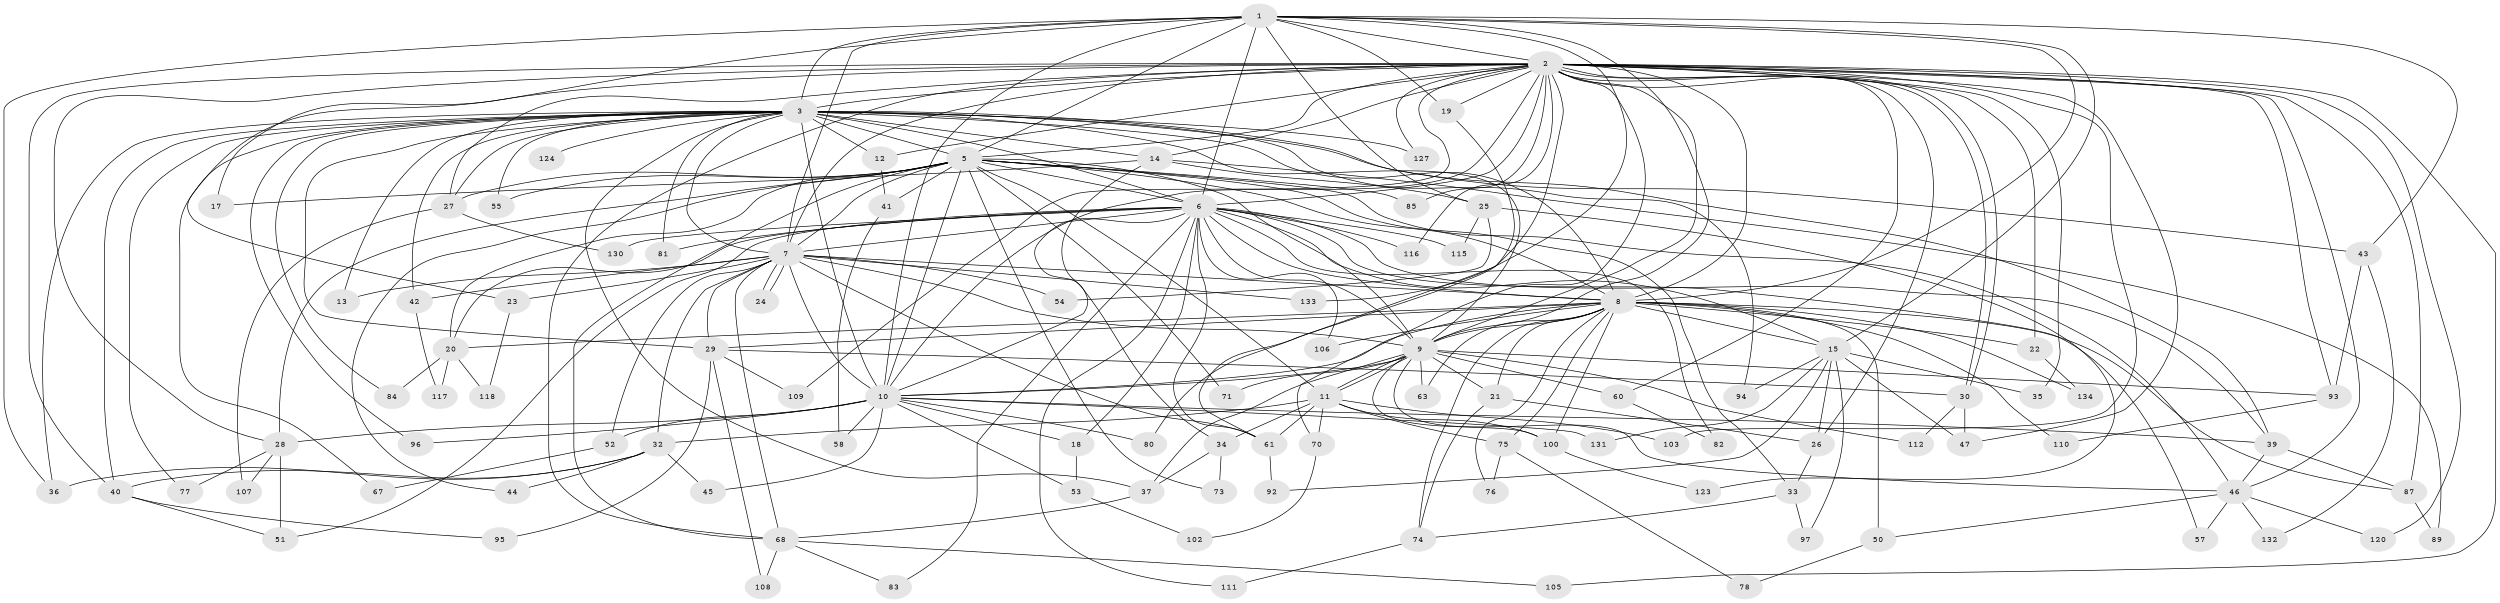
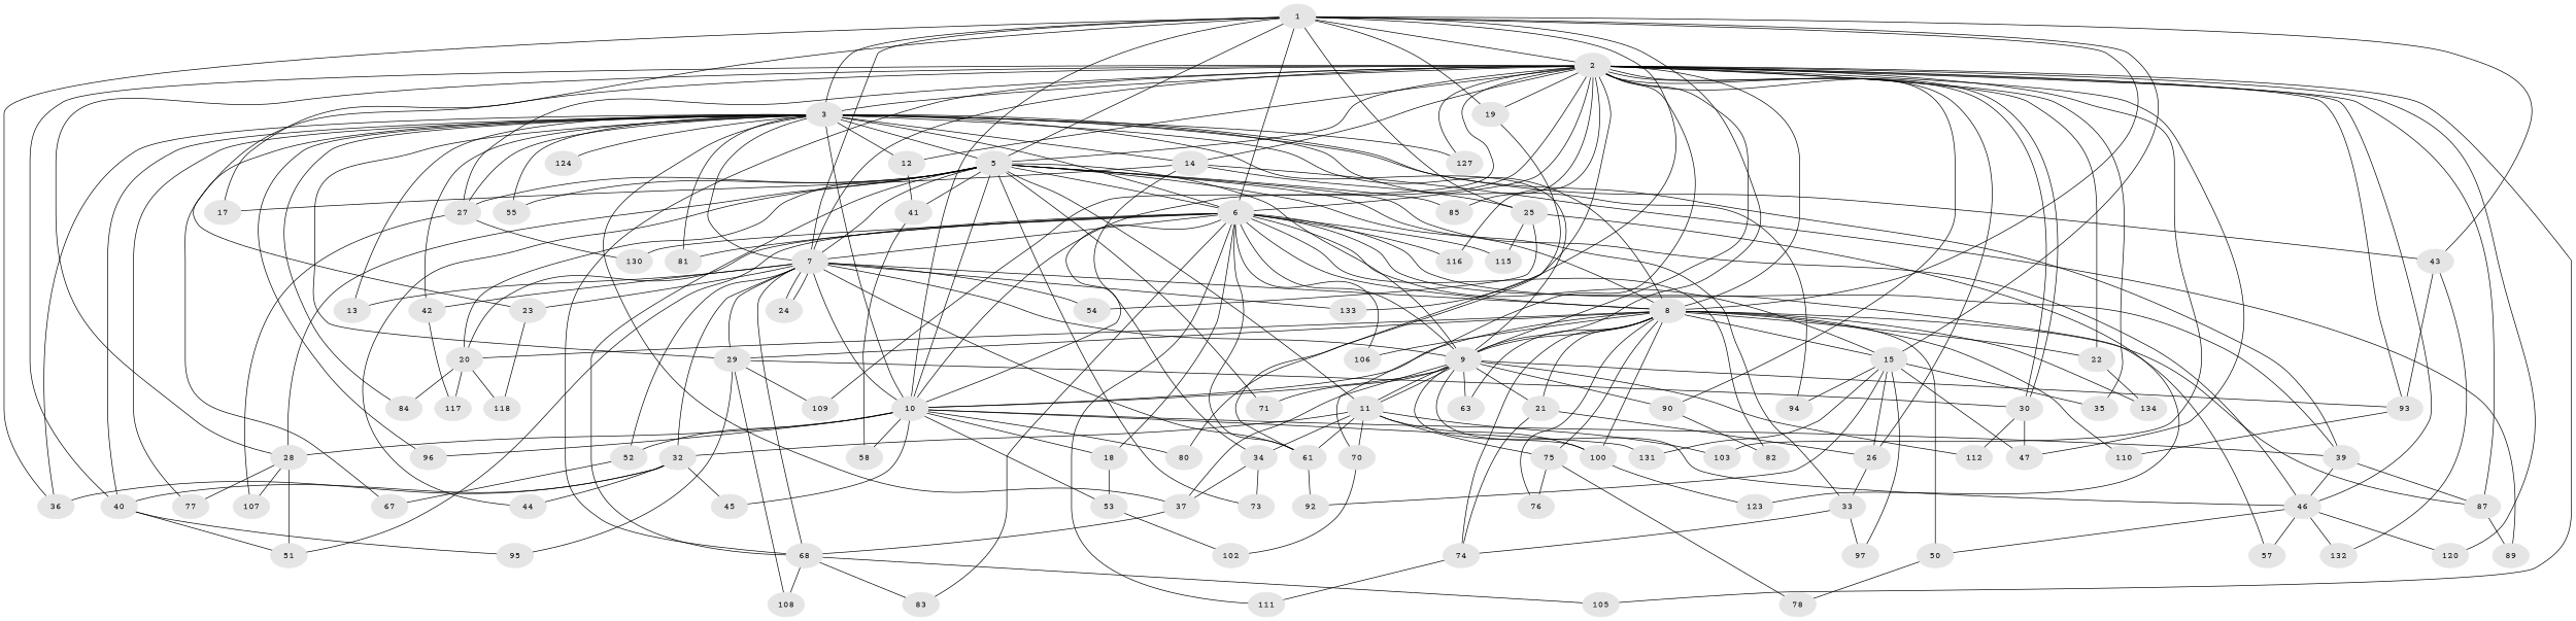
  graph {
    fontname="Courier Prime"
    node [color=gray90 fontname="Courier Prime" style=filled]
    edge [fontname="Courier Prime"]
    1 [super="+65"]
    2 [super="+16"]
    3 [super="+4"]
    5 [super="+86"]
    6 [super="+135"]
    7 [super="+88"]
    8 [super="+98"]
    9 [super="+113"]
    10 [super="+136"]
    15 [super="+91"]
    17
    19
    25
    36 [super="+122"]
    43 [super="+121"]
    133
    12 [super="+38"]
    14
    22
    23
    26 [super="+104"]
    27 [super="+126"]
    28 [super="+56"]
    30 [super="+66"]
    35
    40 [super="+125"]
    46 [super="+62"]
    47 [super="+48"]
-   60
+   60 [label=90]
    68 [super="+72"]
    70
    80
    85
    87 [super="+128"]
    93
    103
    105
    109
    116
    120
    127
    13
    29 [super="+49"]
    37 [super="+69"]
    39 [super="+90"]
    42
    55
    67
    77
    81
    84 [super="+129"]
    94
    96
    124
    11 [super="+31"]
    20 [super="+59"]
    33
    41
    44
    71
    73
    18
    51 [super="+114"]
    57
    61 [super="+99"]
    82
    83
    106
    111
    115
    130
    24
    32 [super="+64"]
    52
    54
    63
    21
    50
    74 [super="+119"]
    75
    76
    100 [super="+101"]
    110
    134
    112
    45
    53
    58
    131
    92
    97
    123
    132
    34
    89
    118
    107
    95
    108
    102
    117
    78
    1 -- 2
    1 -- 3 [weight=3]
    1 -- 5
    1 -- 6
    1 -- 7
    1 -- 8
    1 -- 9
    1 -- 10
    1 -- 15
    1 -- 17
    1 -- 19
    1 -- 25
    1 -- 36
    1 -- 43
    1 -- 133
    2 -- 3 [weight=3]
    2 -- 5
    2 -- 6
    2 -- 7
    2 -- 8
    2 -- 9 [weight=2]
    2 -- 10
    2 -- 19
    2 -- 12
    2 -- 14
    2 -- 22
    2 -- 23
    2 -- 26
    2 -- 27
    2 -- 28
    2 -- 30
    2 -- 30
    2 -- 35
    2 -- 40
    2 -- 46
    2 -- 47
    2 -- 60
    2 -- 68
    2 -- 70
    2 -- 80
    2 -- 85
    2 -- 87
    2 -- 93
    2 -- 103
    2 -- 105
    2 -- 109
    2 -- 116
    2 -- 120
    2 -- 127
    3 -- 5 [weight=2]
    3 -- 6 [weight=2]
    3 -- 7 [weight=2]
    3 -- 8 [weight=2]
    3 -- 9 [weight=2]
    3 -- 10 [weight=3]
    3 -- 36
    3 -- 43
    3 -- 12 [weight=2]
    3 -- 14
    3 -- 27
    3 -- 40 [weight=2]
    3 -- 127
    3 -- 13
    3 -- 29 [weight=2]
    3 -- 37
    3 -- 39
    3 -- 42
    3 -- 55
    3 -- 67
    3 -- 77
    3 -- 81
    3 -- 84
    3 -- 94
    3 -- 96
    3 -- 124 [weight=2]
    5 -- 6
    5 -- 7
    5 -- 8
    5 -- 9
    5 -- 10
    5 -- 27
    5 -- 28
    5 -- 46
    5 -- 68
    5 -- 85
    5 -- 55
    5 -- 11
    5 -- 20
    5 -- 33
    5 -- 41
    5 -- 44
    5 -- 71
    5 -- 73
    6 -- 7
    6 -- 8
    6 -- 9
    6 -- 10
    6 -- 15
    6 -- 116
    6 -- 39
    6 -- 81
    6 -- 20
    6 -- 18
    6 -- 51
    6 -- 57
    6 -- 61
    6 -- 82
    6 -- 83
    6 -- 106
    6 -- 111
    6 -- 115
    6 -- 130
    7 -- 8
    7 -- 9
    7 -- 10
    7 -- 133
    7 -- 23
    7 -- 68
    7 -- 13
    7 -- 29
    7 -- 42
    7 -- 61
    7 -- 24
    7 -- 24
    7 -- 32
    7 -- 52
    7 -- 54
    8 -- 9
    8 -- 10
    8 -- 15
    8 -- 22
    8 -- 87
    8 -- 29
    8 -- 20
    8 -- 106
    8 -- 63
    8 -- 21
    8 -- 50
    8 -- 74
    8 -- 75
    8 -- 76
    8 -- 100
    8 -- 110
    8 -- 134
    9 -- 10
    9 -- 46
    9 -- 60
    9 -- 93
    9 -- 37
    9 -- 11
    9 -- 11
    9 -- 71
    9 -- 63
    9 -- 21
    9 -- 100
    9 -- 112
    10 -- 28
    10 -- 80
    10 -- 39
    10 -- 96
    10 -- 18
    10 -- 52
    10 -- 45
    10 -- 53
    10 -- 58
    10 -- 131
    15 -- 26
    15 -- 35
    15 -- 47
    15 -- 94
    15 -- 131
    15 -- 92
    15 -- 97
    19 -- 61
    25 -- 115
    25 -- 54
    25 -- 123
    43 -- 93
    43 -- 132
    12 -- 41
    14 -- 17
    14 -- 25
    14 -- 34
    14 -- 89
    22 -- 134
    23 -- 118
    26 -- 33
    27 -- 130
    27 -- 107
    28 -- 77
    28 -- 51
    28 -- 107
    30 -- 47
    30 -- 112
    40 -- 51
    40 -- 95
    46 -- 120
    46 -- 57
    46 -- 50
    46 -- 132
    60 -- 82
    68 -- 105
    68 -- 83
    68 -- 108
    70 -- 102
    87 -- 89
    93 -- 110
    29 -- 30
    29 -- 109
    29 -- 95
    29 -- 108
    37 -- 68
    39 -- 46
    39 -- 87
    42 -- 117
    11 -- 70
    11 -- 103
    11 -- 61
    11 -- 32
    11 -- 75
    11 -- 100
    11 -- 34
    20 -- 84 [weight=2]
    20 -- 118
    20 -- 117
    33 -- 74
    33 -- 97
    41 -- 58
    18 -- 53
    61 -- 92
    32 -- 36
    32 -- 40
    32 -- 44
    32 -- 45
    52 -- 67
    21 -- 26
    21 -- 74
    50 -- 78
    74 -- 111
    75 -- 76
    75 -- 78
    100 -- 123
    53 -- 102
    34 -- 37
    34 -- 73
  }
